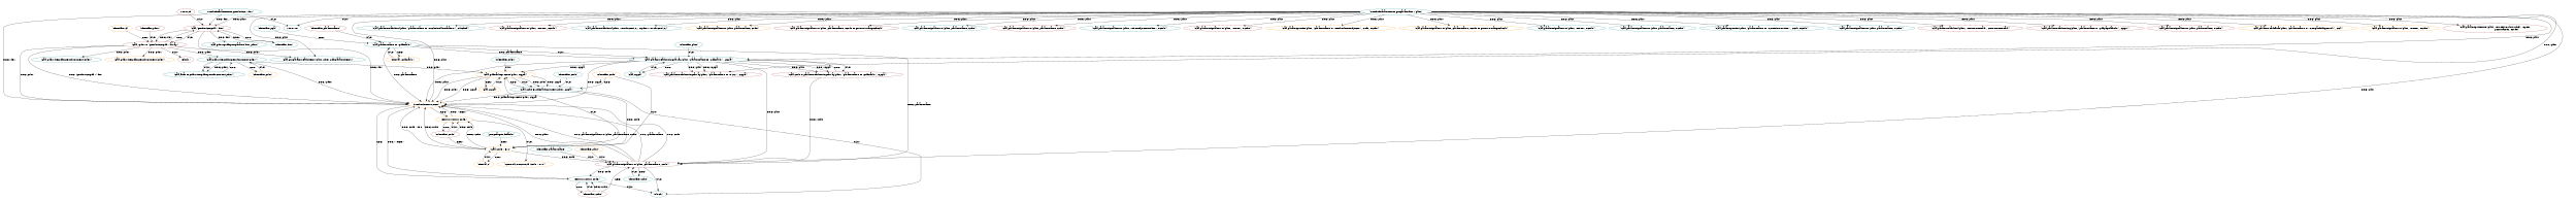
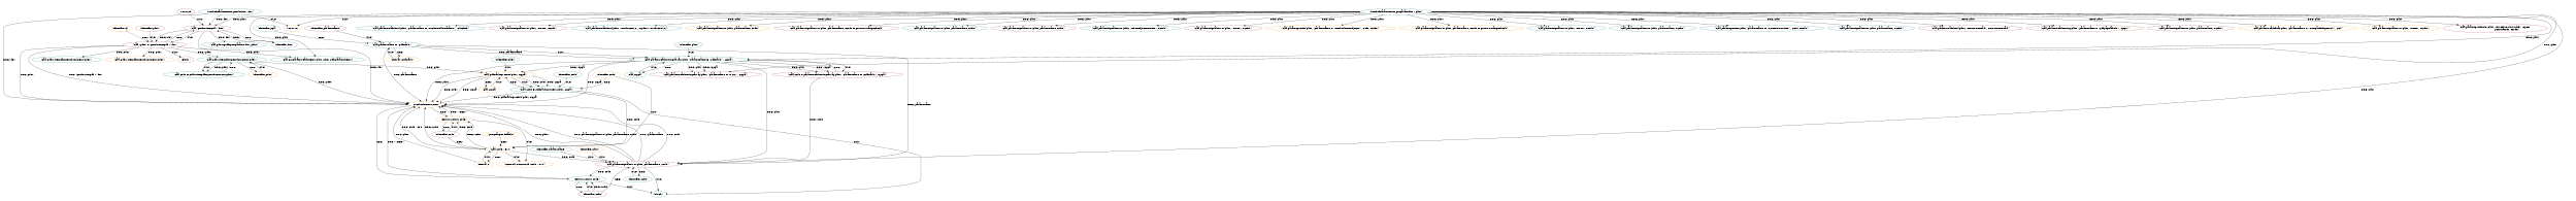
  digraph {
    node [color=teal]
    edge [arrowhead=normal]
    n1 [color=darkorange label="(Call,pdfmark_process(pdev, &ppa))"]
    n2 [label="(Call,code = pdfmark_process(pdev, &ppa))"]
    n3 [color=darkorange label="(MethodReturn,RET)"]
    n4 [color=darkorange label="(Call,&ppa)"]
    n5 [color=darkorange label="(Call,code >= 0)"]
    n6 [label="(Block,)"]
    n7 [color=darkorange label="(Return,return code;)"]
    n8 [label="(Return,return code;)"]
    n9 [label="(Call,pdfwrite_pdf_open_document(pdev))"]
    n10 [color=darkorange label="(Identifier,pdev)"]
-   n11 [label="(Call,float = pdfwrite_pdf_open_document(pdev))"]
-   n12 [color=brown label="(Call,*pdev = (gx_device_pdf *) array)"]
+   n11 [label="(Call,code = pdfwrite_pdf_open_document(pdev))"]
+   n12 [color=brown label="(Call,*pdev = (gx_device_pdf *) dev)"]
    n13 [color=brown label="(Call,(gx_device_pdf *) dev)"]
    n14 [label="(Call,gs_param_read_items(plist, pdev, pdf_param_items))"]
    n15 [label="(Call,pdfwrite_pdf_open_document(pdev))"]
    n16 [color=darkorange label="(Call,pdfwrite_pdf_open_document(pdev))"]
    n17 [color=brown label="(Block,)"]
    n18 [label="(Call,gdev_psdf_put_params(dev, plist))"]
    n19 [label="(Identifier,dev)"]
    n20 [label="(MethodParameterIn,gx_device * dev)"]
-   1000118
+   1000118 [color=darkorange]
    n22 [label="(Call,param_read_string_array(plist, (param_name = \"pdfmark\"), &ppa))"]
    n23 [color=brown label="(Call,param_signal_error(plist, param_name, code))"]
    n24 [color=brown label="(Call,code = param_read_string_array(plist, (param_name = \"pdfmark\"), &ppa))"]
    n25 [label="(Call,&ppa)"]
    n26 [color=brown label="(Call,param_read_string_array(plist, (param_name = \"DSC\"), &ppa))"]
    n27 [label="(Identifier,code)"]
    n28 [label="(MethodParameterIn,gs_param_list * plist)"]
    n29 [label="(Call,param_read_bool(plist, (param_name = \"LockDistillerParams\"), &locked))"]
    n30 [color=brown label="(Call,param_signal_error(plist, \"PDFX\", ecode))"]
    n31 [label="(Call,param_read_bool(plist, \"ProduceDSC\", &pdev->ProduceDSC))"]
    n32 [color=darkorange label="(Call,param_signal_error(plist, param_name, code))"]
    n33 [color=brown label="(Call,param_signal_error(plist, param_name, ecode = gs_error_rangecheck))"]
    n34 [label="(Call,param_signal_error(plist, param_name, code))"]
    n35 [color=brown label="(Call,param_signal_error(plist, param_name, code))"]
    n36 [label="(Call,param_signal_error(plist, \"FirstObjectNumber\", ecode))"]
    n37 [color=brown label="(Call,param_signal_error(plist, \"PDFA\", ecode))"]
    n38 [color=darkorange label="(Call,param_put_int(plist, (param_name = \".EmbedFontObjects\"), &efo, ecode))"]
    n39 [color=darkorange label="(Call,param_signal_error(plist, param_name, ecode = gs_error_rangecheck))"]
    n40 [label="(Call,param_signal_error(plist, \"PDFA\", ecode))"]
    n41 [label="(Call,param_signal_error(plist, param_name, ecode))"]
    n42 [label="(Call,param_put_int(plist, (param_name = \"CoreDistVersion\"), &cdv, ecode))"]
    n43 [label="(Call,param_signal_error(plist, param_name, ecode))"]
    n44 [color=brown label="(Call,param_read_bool(plist, \"ForOPDFRead\", &ForOPDFRead))"]
    n45 [color=brown label="(Call,param_read_string(plist, (param_name = \"pdfpagelabels\"), &pps))"]
    n46 [color=brown label="(Call,param_signal_error(plist, param_name, ecode))"]
    n47 [color=darkorange label="(Call,param_read_float(plist, (param_name = \"CompatibilityLevel\"), &cl))"]
    n48 [color=darkorange label="(Call,param_signal_error(plist, \"PDFA\", ecode))"]
    n49 [color=brown label="(Call,param_put_enum(plist, \"ProcessColorModel\", &pcm,\n                               pcm_names, ecode))"]
    n50 [label="(Call,param_name = \"pdfmark\")"]
    n51 [color=darkorange label="(Literal,\"pdfmark\")"]
    n52 [color=darkorange label="(ControlStructure,if (code >= 0))"]
    n53 [color=darkorange label="(Literal,0)"]
    n54 [color=brown label="(Identifier,code)"]
    n55 [color=brown label="(Identifier,code)"]
    n56 [label="(Identifier,pdev)"]
    n57 [label="(Identifier,code)"]
    n58 [color=darkorange label="(Identifier,cl)"]
    n59 [color=brown label="(Identifier,param_name)"]
    n60 [color=brown label="(Identifier,pdev)"]
    n61 [color=darkorange label="(Identifier,code)"]
-   n62 [label="(JumpTarget,default:)"]
+   n62 [color=darkorange label="(JumpTarget,default:)"]
    n63 [label="(Identifier,param_name)"]
    n64 [label="(Identifier,plist)"]
    n65 [label="(Identifier,ppa)"]
    n66 [color=darkorange label="(Identifier,plist)"]
    1000129 [color=brown]
    n1 -> n2 [label="AST: "]
    n1 -> n2 [arrowhead=vee label="DDG: pdev"]
    n1 -> n2 [arrowhead=vee label="DDG: &ppa"]
    n1 -> n3 [arrowhead=vee label="DDG: pdev"]
    n1 -> n3 [label="DDG: &ppa"]
    n1 -> n4 [arrowhead=vee label="CFG: "]
    n2 -> n1 [arrowhead=tee label="CFG: "]
    n2 -> n3 [arrowhead=tee label="DDG: pdfmark_process(pdev, &ppa)"]
    n2 -> n5 [arrowhead=vee label="DDG: code"]
    n2 -> n6 [arrowhead=tee label="AST: "]
    n3 -> n7 [arrowhead=vee label="CFG: "]
    n3 -> n8 [arrowhead=tee label="CFG: "]
    n4 -> n1 [label="AST: "]
    n5 -> n3 [arrowhead=tee label="DDG: code >= 0"]
    n5 -> n3 [arrowhead=vee label="DDG: code"]
    n5 -> n7 [label="DDG: code"]
    n5 -> n23 [label="DDG: code"]
-   n5 -> n1 [arrowhead=vee label="AST: "]
+   n5 -> n52 [arrowhead=vee label="AST: "]
    n5 -> n53 [arrowhead=vee label="CFG: "]
    n7 -> n3 [label="DDG: <RET>"]
    n7 -> n52 [arrowhead=vee label="AST: "]
    n7 -> n54 [arrowhead=vee label="CFG: "]
    n8 -> n3 [arrowhead=tee label="DDG: <RET>"]
    n8 -> n6 [arrowhead=tee label="AST: "]
    n8 -> n55 [arrowhead=tee label="CFG: "]
    n9 -> n1 [arrowhead=vee label="DDG: pdev"]
    n9 -> n3 [label="DDG: pdev"]
    n9 -> n10 [label="CFG: "]
    n9 -> n11 [arrowhead=vee label="AST: "]
    n9 -> n11 [arrowhead=vee label="DDG: pdev"]
    n10 -> n9 [label="AST: "]
    n11 -> n9 [arrowhead=tee label="CFG: "]
    n12 -> n3 [arrowhead=vee label="DDG: pdev"]
    n12 -> n3 [arrowhead=tee label="DDG: (gx_device_pdf *) dev"]
    n12 -> n9 [arrowhead=tee label="DDG: pdev"]
    n12 -> n13 [arrowhead=tee label="CFG: "]
    n12 -> n14 [arrowhead=vee label="DDG: pdev"]
    n12 -> n15 [arrowhead=vee label="DDG: pdev"]
    n12 -> n16 [label="DDG: pdev"]
    n12 -> n17 [arrowhead=vee label="AST: "]
    n13 -> n3 [arrowhead=vee label="DDG: dev"]
    n13 -> n12 [arrowhead=tee label="AST: "]
    n13 -> n12 [arrowhead=vee label="DDG: dev"]
    n13 -> n18 [arrowhead=tee label="DDG: dev"]
    n13 -> n19 [label="CFG: "]
    n19 -> n13 [arrowhead=tee label="DDG: "]
    n20 -> n3 [label="DDG: dev"]
    n20 -> n13 [label="DDG: dev"]
    n20 -> 1000118 [arrowhead=tee label="AST: "]
    n22 -> n1 [label="DDG: &ppa"]
    n22 -> n3 [label="DDG: &ppa"]
    n22 -> n3 [label="DDG: plist"]
    n22 -> n23 [arrowhead=tee label="DDG: plist"]
    n22 -> n24 [label="AST: "]
    n22 -> n24 [arrowhead=vee label="DDG: plist"]
    n22 -> n24 [arrowhead=vee label="DDG: &ppa"]
    n22 -> n25 [arrowhead=vee label="CFG: "]
    n22 -> n26 [arrowhead=tee label="DDG: plist"]
    n22 -> n26 [label="DDG: &ppa"]
    n23 -> n3 [label="DDG: code"]
    n23 -> n3 [arrowhead=vee label="DDG: plist"]
    n23 -> n3 [label="DDG: param_signal_error(plist, param_name, code)"]
    n23 -> n3 [label="DDG: param_name"]
    n23 -> n6 [label="AST: "]
    n23 -> n8 [arrowhead=vee label="DDG: code"]
    n23 -> n27 [arrowhead=vee label="CFG: "]
    n24 -> n22 [arrowhead=tee label="CFG: "]
    n24 -> n23 [label="DDG: code"]
    n25 -> n22 [arrowhead=vee label="AST: "]
    n27 -> n23 [label="AST: "]
-   n28 -> n3 [arrowhead=tee label="DDG: plist"]
+   n53 -> n3 [arrowhead=tee label="DDG: plist"]
    n28 -> n13 [arrowhead=tee label="DDG: plist"]
    n28 -> n14 [label="DDG: plist"]
    n28 -> 1000118 [label="AST: "]
    n28 -> n22 [arrowhead=tee label="DDG: plist"]
    n28 -> n23 [arrowhead=tee label="DDG: plist"]
    n28 -> n26 [label="DDG: plist"]
    n28 -> n29 [arrowhead=tee label="DDG: plist"]
    n28 -> n30 [label="DDG: plist"]
    n28 -> n31 [arrowhead=tee label="DDG: plist"]
    n28 -> n32 [arrowhead=vee label="DDG: plist"]
    n28 -> n33 [label="DDG: plist"]
    n28 -> n34 [arrowhead=tee label="DDG: plist"]
    n28 -> n35 [label="DDG: plist"]
    n28 -> n36 [label="DDG: plist"]
    n28 -> n37 [arrowhead=tee label="DDG: plist"]
    n28 -> n38 [arrowhead=tee label="DDG: plist"]
    n28 -> n39 [label="DDG: plist"]
    n28 -> n40 [arrowhead=tee label="DDG: plist"]
    n28 -> n41 [arrowhead=tee label="DDG: plist"]
    n28 -> n42 [label="DDG: plist"]
    n28 -> n43 [label="DDG: plist"]
    n28 -> n44 [arrowhead=vee label="DDG: plist"]
    n28 -> n45 [arrowhead=vee label="DDG: plist"]
    n28 -> n46 [arrowhead=vee label="DDG: plist"]
    n28 -> n47 [arrowhead=vee label="DDG: plist"]
    n28 -> n48 [arrowhead=tee label="DDG: plist"]
    n28 -> n49 [label="DDG: plist"]
    n50 -> n3 [label="DDG: param_name"]
    n50 -> n22 [arrowhead=vee label="AST: "]
    n50 -> n22 [arrowhead=tee label="DDG: param_name"]
    n50 -> n23 [arrowhead=vee label="DDG: param_name"]
    n50 -> n51 [label="CFG: "]
    n51 -> n50 [label="AST: "]
    n53 -> n5 [arrowhead=tee label="AST: "]
    n54 -> n5 [arrowhead=tee label="CFG: "]
    n54 -> n7 [arrowhead=tee label="AST: "]
    n54 -> n7 [arrowhead=tee label="DDG: code"]
    n55 -> n8 [arrowhead=vee label="AST: "]
    n55 -> n8 [label="DDG: code"]
    n55 -> n23 [arrowhead=vee label="CFG: "]
    n56 -> n1 [arrowhead=vee label="AST: "]
    n57 -> n2 [arrowhead=vee label="AST: "]
    n58 -> n12 [arrowhead=vee label="CFG: "]
    n59 -> n50 [label="AST: "]
    n60 -> n12 [arrowhead=tee label="AST: "]
    n61 -> n2 [arrowhead=vee label="CFG: "]
    n61 -> n5 [arrowhead=tee label="AST: "]
    n62 -> n5 [label="CFG: "]
    n63 -> n23 [arrowhead=tee label="AST: "]
    n64 -> n22 [arrowhead=tee label="AST: "]
    n65 -> n50 [arrowhead=tee label="CFG: "]
    n66 -> n23 [arrowhead=vee label="AST: "]
    1000129 -> n13 [label="AST: "]
  }
